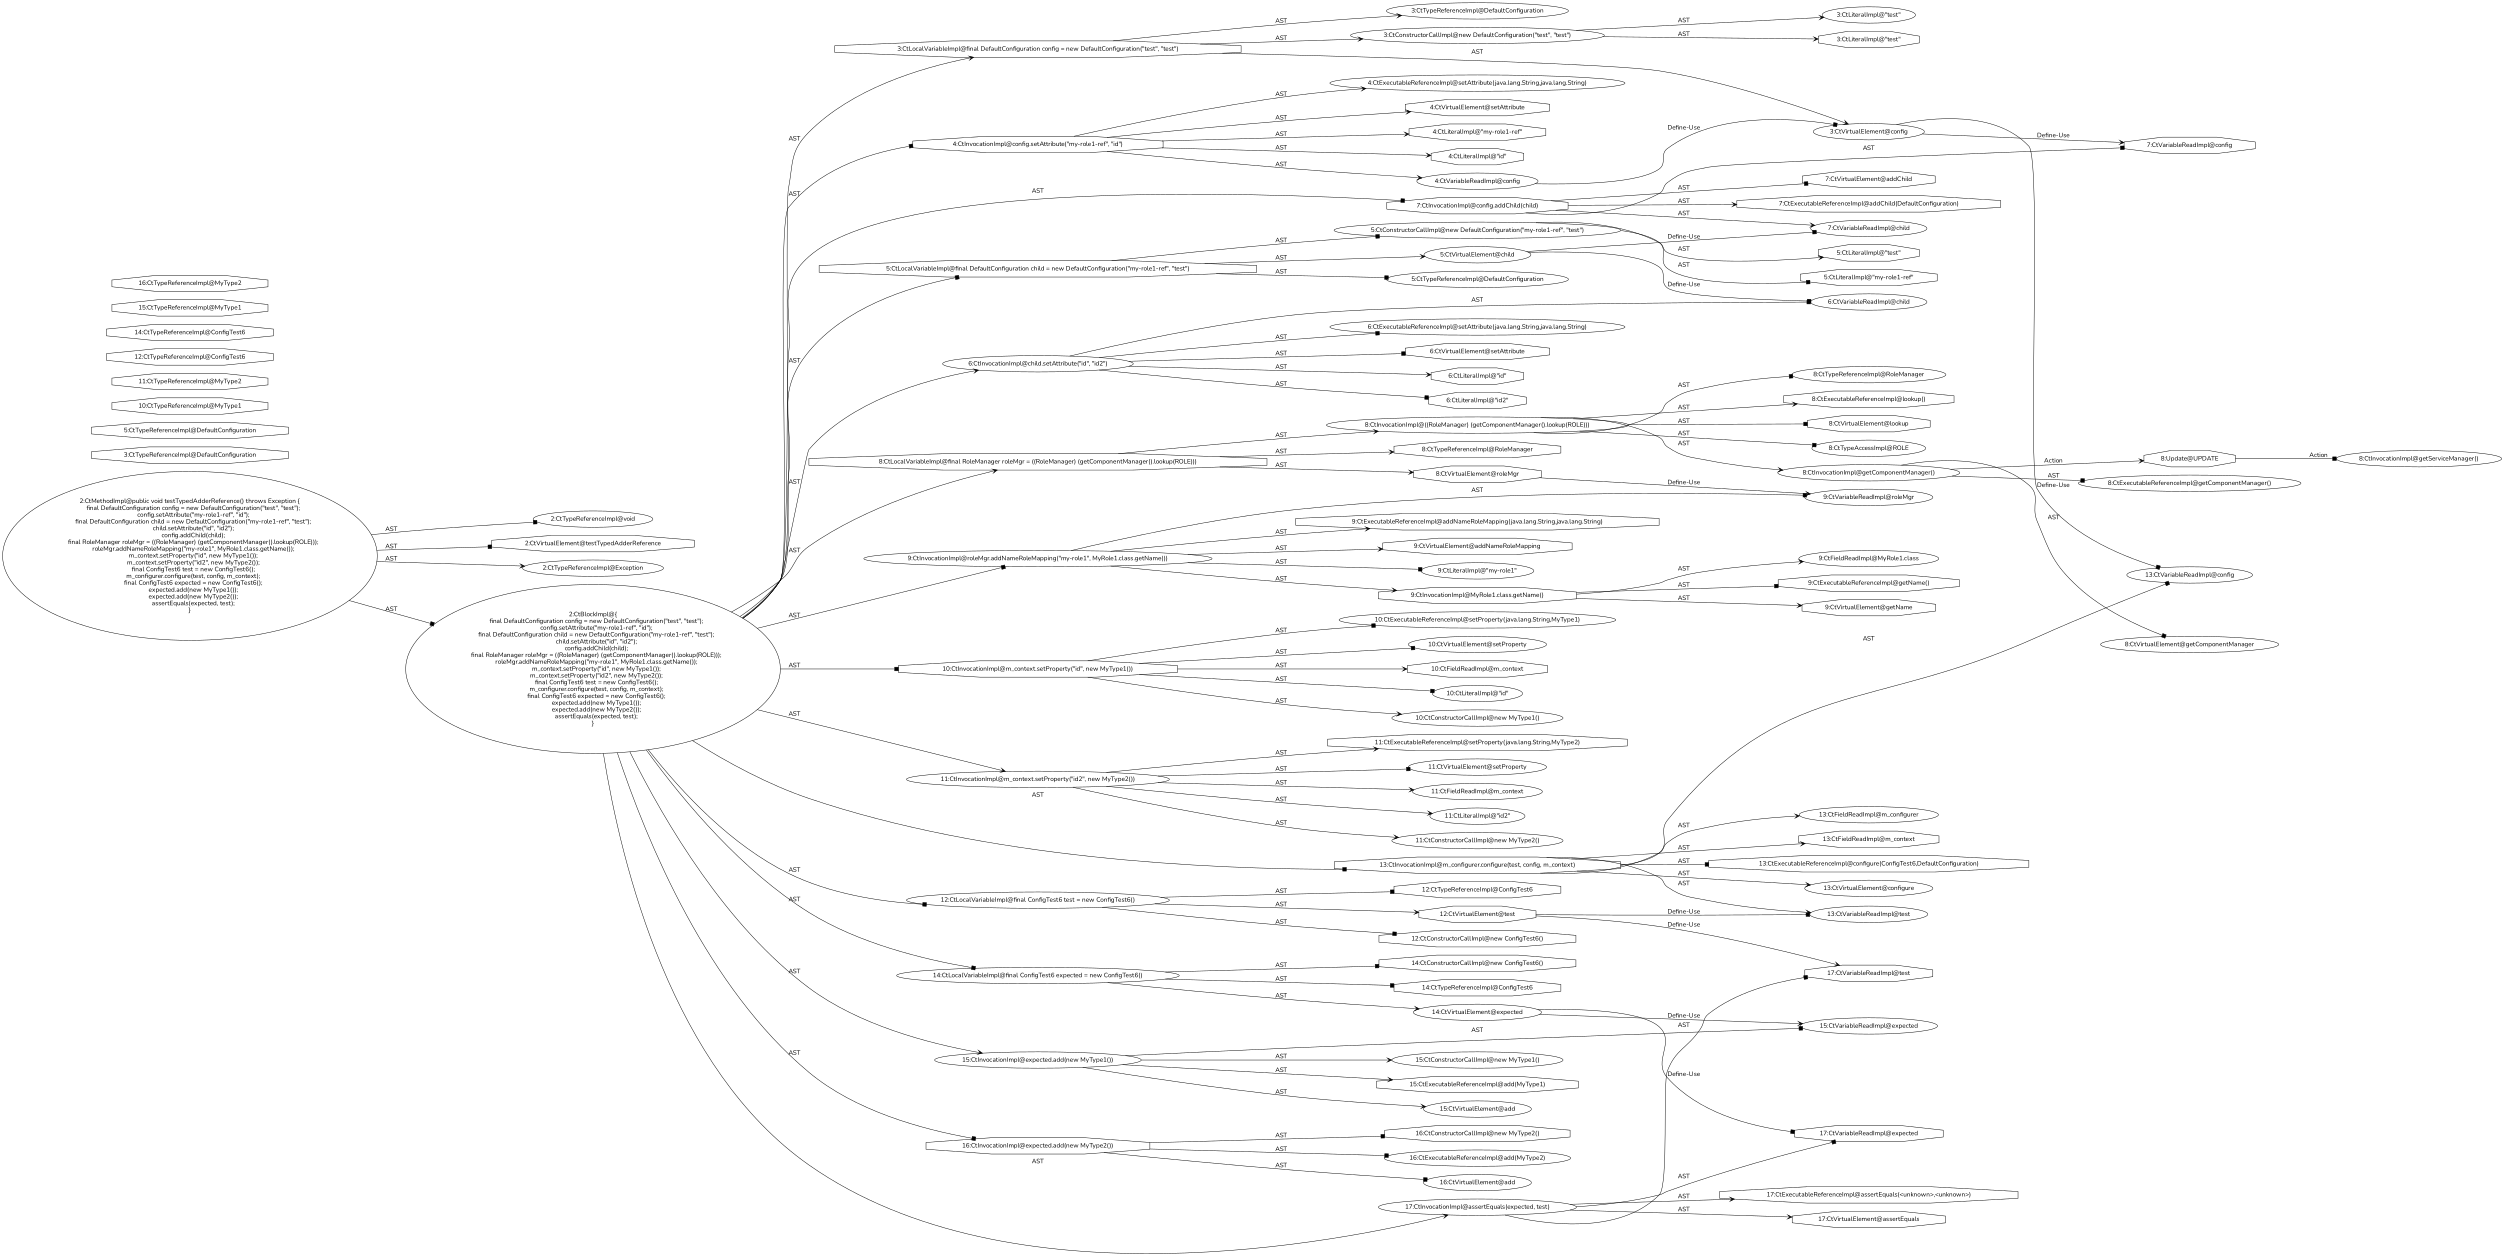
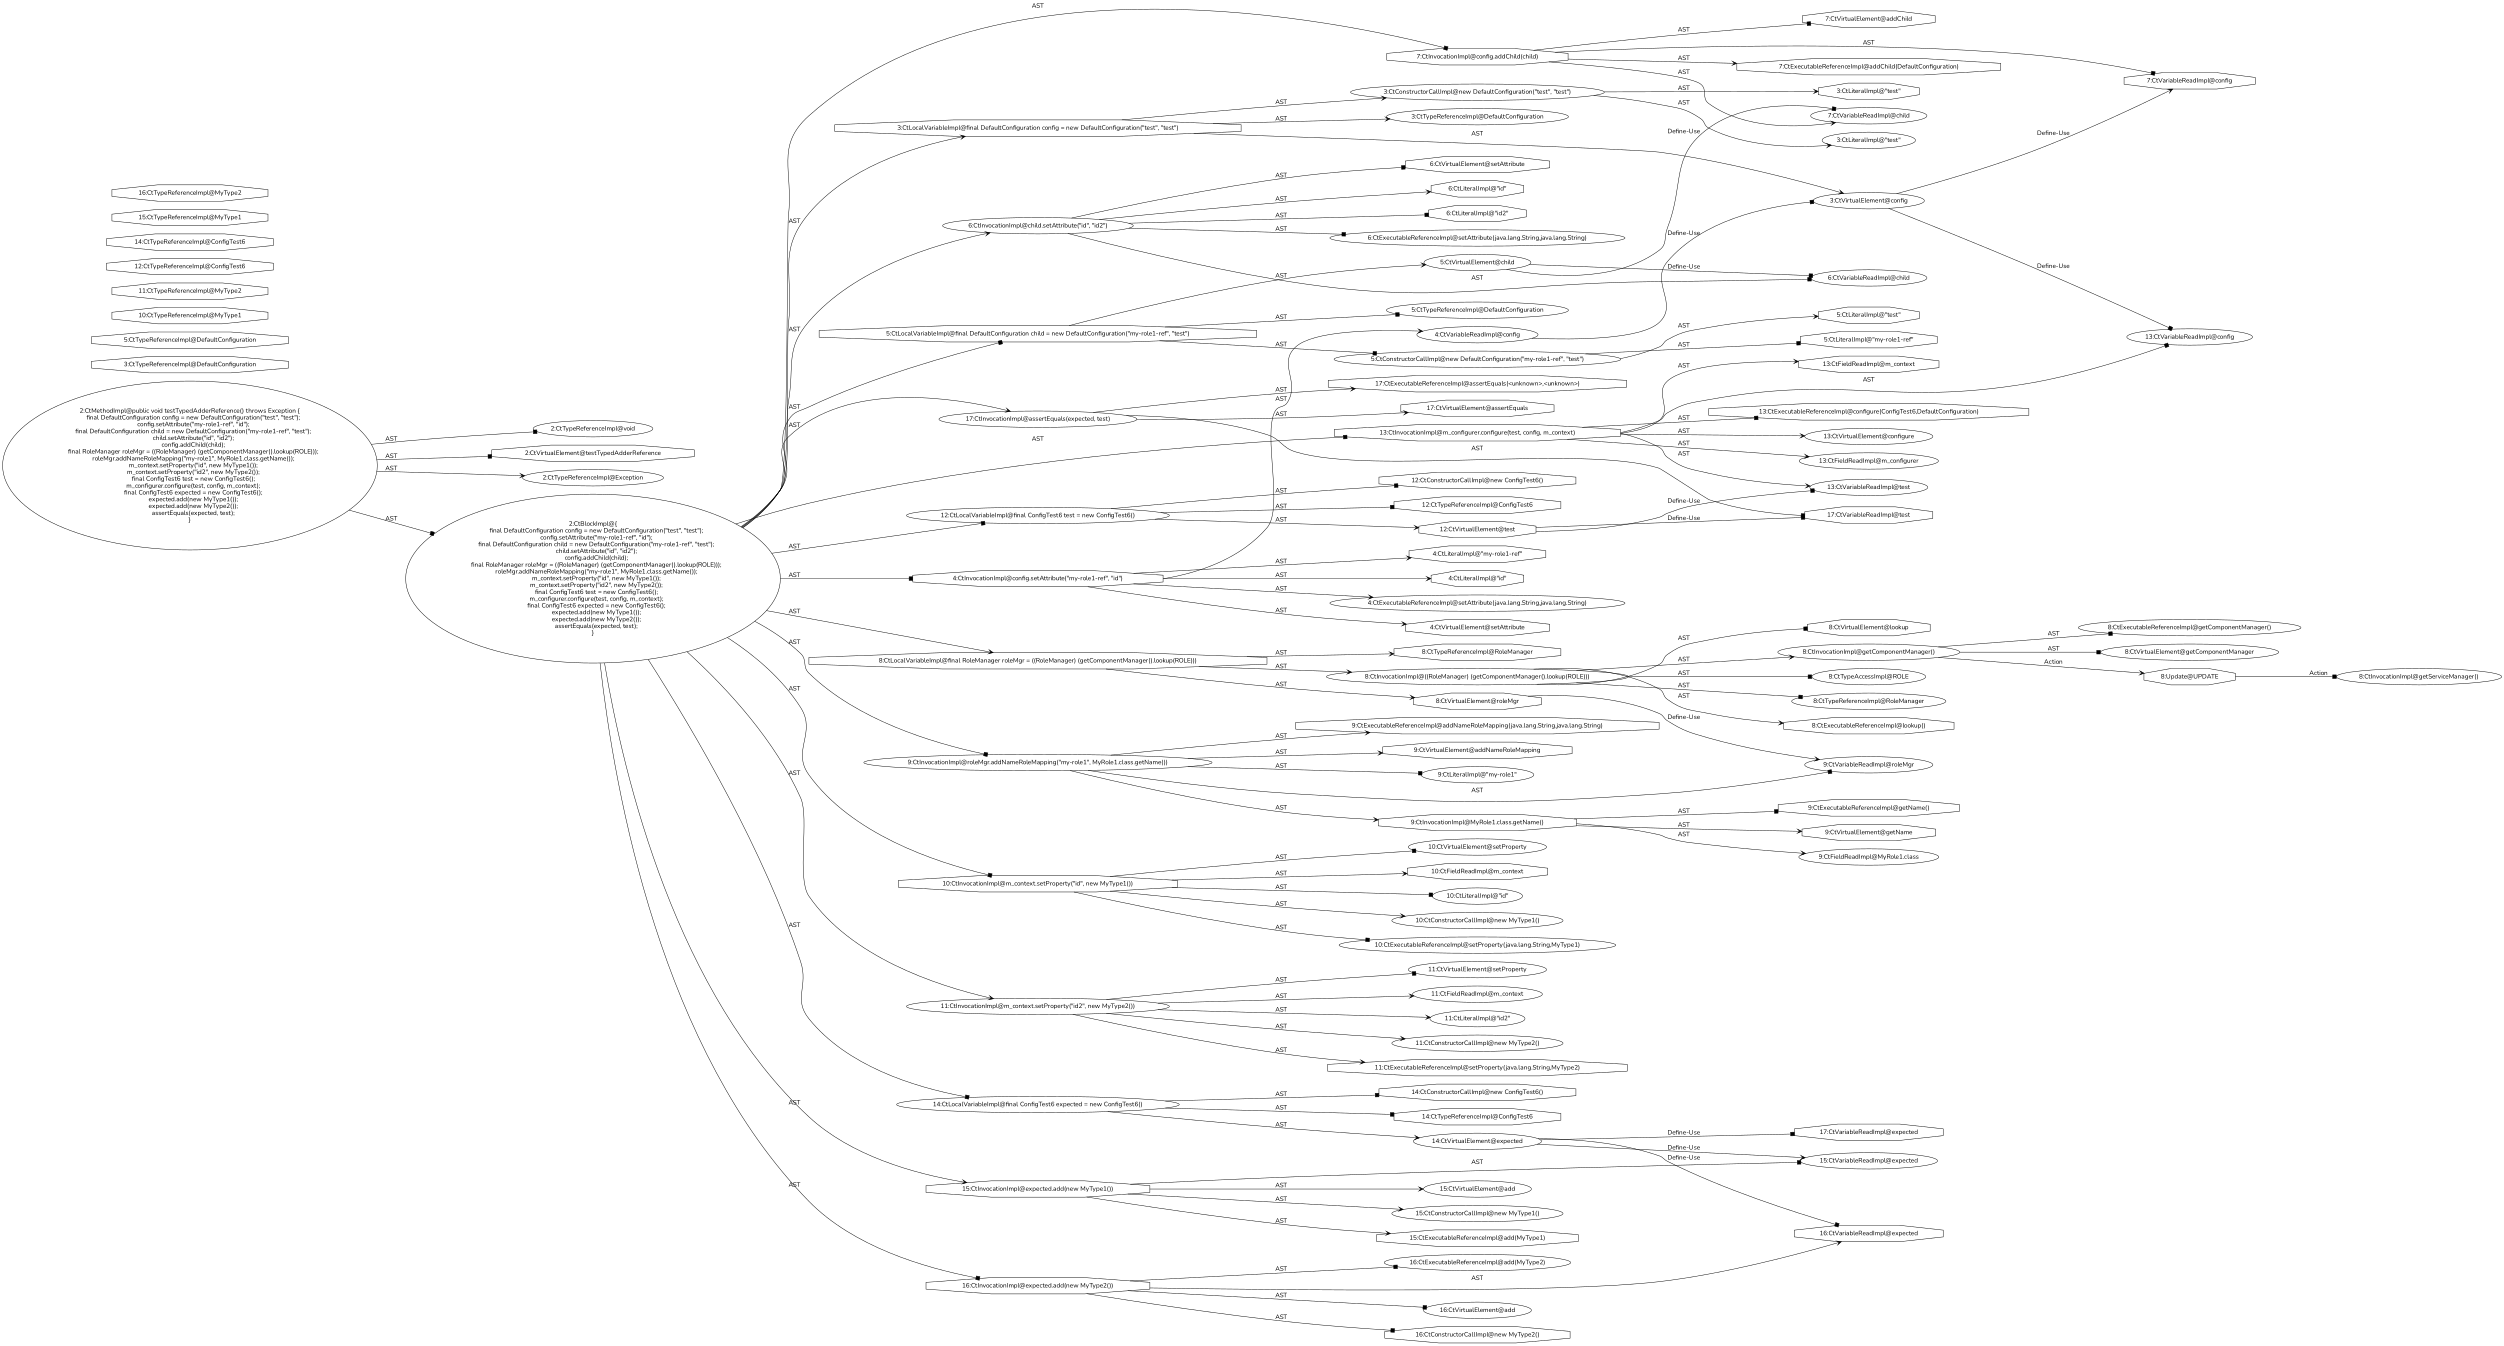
  digraph {
    fontname=Nunito
    rankdir=LR
    node [fontname=Nunito shape=octagon]
    edge [arrowhead=vee fontname=Nunito]
    n1 [label="2:CtTypeReferenceImpl@void" shape=ellipse]
    n2 [label="2:CtVirtualElement@testTypedAdderReference"]
    n3 [label="2:CtTypeReferenceImpl@Exception" shape=ellipse]
    n4 [label="3:CtTypeReferenceImpl@DefaultConfiguration" shape=ellipse]
    n5 [label="3:CtTypeReferenceImpl@DefaultConfiguration"]
    n6 [label="3:CtLiteralImpl@\"test\""]
    n7 [label="3:CtLiteralImpl@\"test\"" shape=ellipse]
    n8 [label="3:CtConstructorCallImpl@new DefaultConfiguration(\"test\", \"test\")" shape=ellipse]
    n9 [label="3:CtVirtualElement@config" shape=ellipse]
    n10 [label="7:CtVariableReadImpl@config"]
    n11 [label="13:CtVariableReadImpl@config" shape=ellipse]
    n12 [label="4:CtVariableReadImpl@config" shape=ellipse]
    n13 [label="3:CtLocalVariableImpl@final DefaultConfiguration config = new DefaultConfiguration(\"test\", \"test\")"]
    n14 [label="4:CtExecutableReferenceImpl@setAttribute(java.lang.String,java.lang.String)" shape=ellipse]
    n15 [label="4:CtVirtualElement@setAttribute"]
    n16 [label="4:CtLiteralImpl@\"my-role1-ref\""]
    n17 [label="4:CtLiteralImpl@\"id\""]
    n18 [label="4:CtInvocationImpl@config.setAttribute(\"my-role1-ref\", \"id\")"]
    n19 [label="5:CtTypeReferenceImpl@DefaultConfiguration" shape=ellipse]
    n20 [label="5:CtTypeReferenceImpl@DefaultConfiguration"]
    n21 [label="5:CtLiteralImpl@\"my-role1-ref\""]
    n22 [label="5:CtLiteralImpl@\"test\""]
    n23 [label="5:CtConstructorCallImpl@new DefaultConfiguration(\"my-role1-ref\", \"test\")" shape=ellipse]
    n24 [label="5:CtVirtualElement@child" shape=ellipse]
    n25 [label="6:CtVariableReadImpl@child" shape=ellipse]
    n26 [label="7:CtVariableReadImpl@child" shape=ellipse]
    n27 [label="5:CtLocalVariableImpl@final DefaultConfiguration child = new DefaultConfiguration(\"my-role1-ref\", \"test\")"]
    n28 [label="6:CtExecutableReferenceImpl@setAttribute(java.lang.String,java.lang.String)" shape=ellipse]
    n29 [label="6:CtVirtualElement@setAttribute"]
    n30 [label="6:CtLiteralImpl@\"id\""]
    n31 [label="6:CtLiteralImpl@\"id2\""]
    n32 [label="6:CtInvocationImpl@child.setAttribute(\"id\", \"id2\")" shape=ellipse]
    n33 [label="7:CtExecutableReferenceImpl@addChild(DefaultConfiguration)"]
    n34 [label="7:CtVirtualElement@addChild"]
    n35 [label="7:CtInvocationImpl@config.addChild(child)"]
    n36 [label="8:CtTypeReferenceImpl@RoleManager"]
    n37 [label="8:CtExecutableReferenceImpl@lookup()"]
    n38 [label="8:CtVirtualElement@lookup"]
    n39 [label="8:CtExecutableReferenceImpl@getComponentManager()" shape=ellipse]
    n40 [label="8:CtVirtualElement@getComponentManager" shape=ellipse]
    n41 [label="8:CtInvocationImpl@getComponentManager()" shape=ellipse]
    n42 [label="8:Update@UPDATE"]
    n43 [label="8:CtInvocationImpl@getServiceManager()" shape=ellipse]
    n44 [label="8:CtTypeAccessImpl@ROLE" shape=ellipse]
    n45 [label="8:CtInvocationImpl@((RoleManager) (getComponentManager().lookup(ROLE)))" shape=ellipse]
    n46 [label="8:CtTypeReferenceImpl@RoleManager" shape=ellipse]
    n47 [label="8:CtVirtualElement@roleMgr"]
    n48 [label="9:CtVariableReadImpl@roleMgr" shape=ellipse]
    n49 [label="8:CtLocalVariableImpl@final RoleManager roleMgr = ((RoleManager) (getComponentManager().lookup(ROLE)))"]
    n50 [label="9:CtExecutableReferenceImpl@addNameRoleMapping(java.lang.String,java.lang.String)"]
    n51 [label="9:CtVirtualElement@addNameRoleMapping"]
    n52 [label="9:CtLiteralImpl@\"my-role1\"" shape=ellipse]
    n53 [label="9:CtExecutableReferenceImpl@getName()"]
    n54 [label="9:CtVirtualElement@getName"]
    n55 [label="9:CtFieldReadImpl@MyRole1.class" shape=ellipse]
    n56 [label="9:CtInvocationImpl@MyRole1.class.getName()"]
    n57 [label="9:CtInvocationImpl@roleMgr.addNameRoleMapping(\"my-role1\", MyRole1.class.getName())" shape=ellipse]
    n58 [label="10:CtExecutableReferenceImpl@setProperty(java.lang.String,MyType1)" shape=ellipse]
    n59 [label="10:CtVirtualElement@setProperty" shape=ellipse]
    n60 [label="10:CtFieldReadImpl@m_context"]
    n61 [label="10:CtLiteralImpl@\"id\"" shape=ellipse]
    n62 [label="10:CtTypeReferenceImpl@MyType1"]
    n63 [label="10:CtConstructorCallImpl@new MyType1()" shape=ellipse]
    n64 [label="10:CtInvocationImpl@m_context.setProperty(\"id\", new MyType1())"]
    n65 [label="11:CtExecutableReferenceImpl@setProperty(java.lang.String,MyType2)"]
    n66 [label="11:CtVirtualElement@setProperty" shape=ellipse]
    n67 [label="11:CtFieldReadImpl@m_context" shape=ellipse]
    n68 [label="11:CtLiteralImpl@\"id2\"" shape=ellipse]
    n69 [label="11:CtTypeReferenceImpl@MyType2"]
    n70 [label="11:CtConstructorCallImpl@new MyType2()" shape=ellipse]
    n71 [label="11:CtInvocationImpl@m_context.setProperty(\"id2\", new MyType2())" shape=ellipse]
    n72 [label="12:CtTypeReferenceImpl@ConfigTest6"]
    n73 [label="12:CtTypeReferenceImpl@ConfigTest6"]
    n74 [label="12:CtConstructorCallImpl@new ConfigTest6()"]
    n75 [label="12:CtVirtualElement@test"]
    n76 [label="13:CtVariableReadImpl@test" shape=ellipse]
    n77 [label="17:CtVariableReadImpl@test"]
    n78 [label="12:CtLocalVariableImpl@final ConfigTest6 test = new ConfigTest6()" shape=ellipse]
    n79 [label="13:CtExecutableReferenceImpl@configure(ConfigTest6,DefaultConfiguration)"]
    n80 [label="13:CtVirtualElement@configure" shape=ellipse]
    n81 [label="13:CtFieldReadImpl@m_configurer" shape=ellipse]
    n82 [label="13:CtFieldReadImpl@m_context"]
    n83 [label="13:CtInvocationImpl@m_configurer.configure(test, config, m_context)"]
    n84 [label="14:CtTypeReferenceImpl@ConfigTest6"]
    n85 [label="14:CtTypeReferenceImpl@ConfigTest6"]
    n86 [label="14:CtConstructorCallImpl@new ConfigTest6()"]
    n87 [label="14:CtVirtualElement@expected" shape=ellipse]
    n88 [label="15:CtVariableReadImpl@expected" shape=ellipse]
+   n89 [label="16:CtVariableReadImpl@expected"]
    n90 [label="17:CtVariableReadImpl@expected"]
    n91 [label="14:CtLocalVariableImpl@final ConfigTest6 expected = new ConfigTest6()" shape=ellipse]
    n92 [label="15:CtExecutableReferenceImpl@add(MyType1)"]
    n93 [label="15:CtVirtualElement@add" shape=ellipse]
    n94 [label="15:CtTypeReferenceImpl@MyType1"]
    n95 [label="15:CtConstructorCallImpl@new MyType1()" shape=ellipse]
-   n96 [label="15:CtInvocationImpl@expected.add(new MyType1())" shape=ellipse]
+   n96 [label="15:CtInvocationImpl@expected.add(new MyType1())"]
    n97 [label="16:CtExecutableReferenceImpl@add(MyType2)" shape=ellipse]
    n98 [label="16:CtVirtualElement@add" shape=ellipse]
    n99 [label="16:CtTypeReferenceImpl@MyType2"]
    n100 [label="16:CtConstructorCallImpl@new MyType2()"]
    n101 [label="16:CtInvocationImpl@expected.add(new MyType2())"]
    n102 [label="17:CtExecutableReferenceImpl@assertEquals(<unknown>,<unknown>)"]
    n103 [label="17:CtVirtualElement@assertEquals"]
    n104 [label="17:CtInvocationImpl@assertEquals(expected, test)" shape=ellipse]
    n105 [label="2:CtBlockImpl@\{\n    final DefaultConfiguration config = new DefaultConfiguration(\"test\", \"test\");\n    config.setAttribute(\"my-role1-ref\", \"id\");\n    final DefaultConfiguration child = new DefaultConfiguration(\"my-role1-ref\", \"test\");\n    child.setAttribute(\"id\", \"id2\");\n    config.addChild(child);\n    final RoleManager roleMgr = ((RoleManager) (getComponentManager().lookup(ROLE)));\n    roleMgr.addNameRoleMapping(\"my-role1\", MyRole1.class.getName());\n    m_context.setProperty(\"id\", new MyType1());\n    m_context.setProperty(\"id2\", new MyType2());\n    final ConfigTest6 test = new ConfigTest6();\n    m_configurer.configure(test, config, m_context);\n    final ConfigTest6 expected = new ConfigTest6();\n    expected.add(new MyType1());\n    expected.add(new MyType2());\n    assertEquals(expected, test);\n\}" shape=ellipse]
    n106 [label="2:CtMethodImpl@public void testTypedAdderReference() throws Exception \{\n    final DefaultConfiguration config = new DefaultConfiguration(\"test\", \"test\");\n    config.setAttribute(\"my-role1-ref\", \"id\");\n    final DefaultConfiguration child = new DefaultConfiguration(\"my-role1-ref\", \"test\");\n    child.setAttribute(\"id\", \"id2\");\n    config.addChild(child);\n    final RoleManager roleMgr = ((RoleManager) (getComponentManager().lookup(ROLE)));\n    roleMgr.addNameRoleMapping(\"my-role1\", MyRole1.class.getName());\n    m_context.setProperty(\"id\", new MyType1());\n    m_context.setProperty(\"id2\", new MyType2());\n    final ConfigTest6 test = new ConfigTest6();\n    m_configurer.configure(test, config, m_context);\n    final ConfigTest6 expected = new ConfigTest6();\n    expected.add(new MyType1());\n    expected.add(new MyType2());\n    assertEquals(expected, test);\n\}" shape=ellipse]
    n8 -> n6 [label=AST]
    n8 -> n7 [label=AST]
    n9 -> n10 [label="Define-Use"]
    n9 -> n11 [arrowhead=box label="Define-Use"]
    n12 -> n9 [arrowhead=box label="Define-Use"]
    n13 -> n4 [label=AST]
    n13 -> n8 [label=AST]
    n13 -> n9 [label=AST]
    n18 -> n12 [label=AST]
    n18 -> n14 [label=AST]
    n18 -> n15 [label=AST]
    n18 -> n16 [label=AST]
    n18 -> n17 [label=AST]
    n23 -> n21 [arrowhead=box label=AST]
    n23 -> n22 [label=AST]
    n24 -> n25 [arrowhead=box label="Define-Use"]
    n24 -> n26 [arrowhead=box label="Define-Use"]
    n27 -> n19 [arrowhead=box label=AST]
    n27 -> n23 [arrowhead=box label=AST]
    n27 -> n24 [label=AST]
    n32 -> n25 [arrowhead=box label=AST]
    n32 -> n28 [arrowhead=box label=AST]
    n32 -> n29 [arrowhead=box label=AST]
    n32 -> n30 [label=AST]
    n32 -> n31 [arrowhead=box label=AST]
    n35 -> n10 [arrowhead=box label=AST]
    n35 -> n26 [label=AST]
    n35 -> n33 [label=AST]
    n35 -> n34 [arrowhead=box label=AST]
    n41 -> n39 [arrowhead=box label=AST]
    n41 -> n40 [arrowhead=box label=AST]
    n41 -> n42 [label=Action]
    n42 -> n43 [arrowhead=box label=Action]
    n45 -> n37 [label=AST]
    n45 -> n38 [arrowhead=box label=AST]
    n45 -> n41 [label=AST]
    n45 -> n44 [arrowhead=box label=AST]
    n45 -> n46 [arrowhead=box label=AST]
    n47 -> n48 [label="Define-Use"]
    n49 -> n36 [label=AST]
    n49 -> n45 [label=AST]
    n49 -> n47 [label=AST]
    n56 -> n53 [arrowhead=box label=AST]
    n56 -> n54 [label=AST]
    n56 -> n55 [label=AST]
    n57 -> n48 [arrowhead=box label=AST]
    n57 -> n50 [label=AST]
    n57 -> n51 [label=AST]
    n57 -> n52 [arrowhead=box label=AST]
    n57 -> n56 [label=AST]
    n64 -> n58 [arrowhead=box label=AST]
    n64 -> n59 [arrowhead=box label=AST]
    n64 -> n60 [label=AST]
    n64 -> n61 [arrowhead=box label=AST]
    n64 -> n63 [label=AST]
    n71 -> n65 [label=AST]
    n71 -> n66 [arrowhead=box label=AST]
    n71 -> n67 [label=AST]
    n71 -> n68 [label=AST]
    n71 -> n70 [label=AST]
    n75 -> n76 [arrowhead=box label="Define-Use"]
-   n75 -> n77 [label="Define-Use"]
+   n75 -> n77 [arrowhead=box label="Define-Use"]
    n78 -> n72 [arrowhead=box label=AST]
    n78 -> n74 [arrowhead=box label=AST]
    n78 -> n75 [label=AST]
    n83 -> n11 [arrowhead=box label=AST]
    n83 -> n76 [label=AST]
    n83 -> n79 [arrowhead=box label=AST]
    n83 -> n80 [label=AST]
    n83 -> n81 [label=AST]
    n83 -> n82 [label=AST]
    n87 -> n88 [label="Define-Use"]
+   n87 -> n89 [arrowhead=box label="Define-Use"]
    n87 -> n90 [arrowhead=box label="Define-Use"]
    n91 -> n84 [arrowhead=box label=AST]
    n91 -> n86 [arrowhead=box label=AST]
    n91 -> n87 [label=AST]
    n96 -> n88 [arrowhead=box label=AST]
    n96 -> n92 [label=AST]
    n96 -> n93 [label=AST]
    n96 -> n95 [label=AST]
+   n101 -> n89 [label=AST]
    n101 -> n97 [arrowhead=box label=AST]
    n101 -> n98 [arrowhead=box label=AST]
    n101 -> n100 [arrowhead=box label=AST]
    n104 -> n77 [arrowhead=box label=AST]
-   n104 -> n90 [arrowhead=box label=AST]
    n104 -> n102 [label=AST]
    n104 -> n103 [label=AST]
    n105 -> n13 [label=AST]
    n105 -> n18 [arrowhead=box label=AST]
    n105 -> n27 [arrowhead=box label=AST]
    n105 -> n32 [label=AST]
    n105 -> n35 [arrowhead=box label=AST]
    n105 -> n49 [label=AST]
    n105 -> n57 [arrowhead=box label=AST]
    n105 -> n64 [arrowhead=box label=AST]
    n105 -> n71 [label=AST]
    n105 -> n78 [arrowhead=box label=AST]
    n105 -> n83 [arrowhead=box label=AST]
    n105 -> n91 [arrowhead=box label=AST]
    n105 -> n96 [label=AST]
    n105 -> n101 [arrowhead=box label=AST]
    n105 -> n104 [label=AST]
    n106 -> n1 [arrowhead=box label=AST]
    n106 -> n2 [arrowhead=box label=AST]
    n106 -> n3 [label=AST]
    n106 -> n105 [arrowhead=box label=AST]
  }
